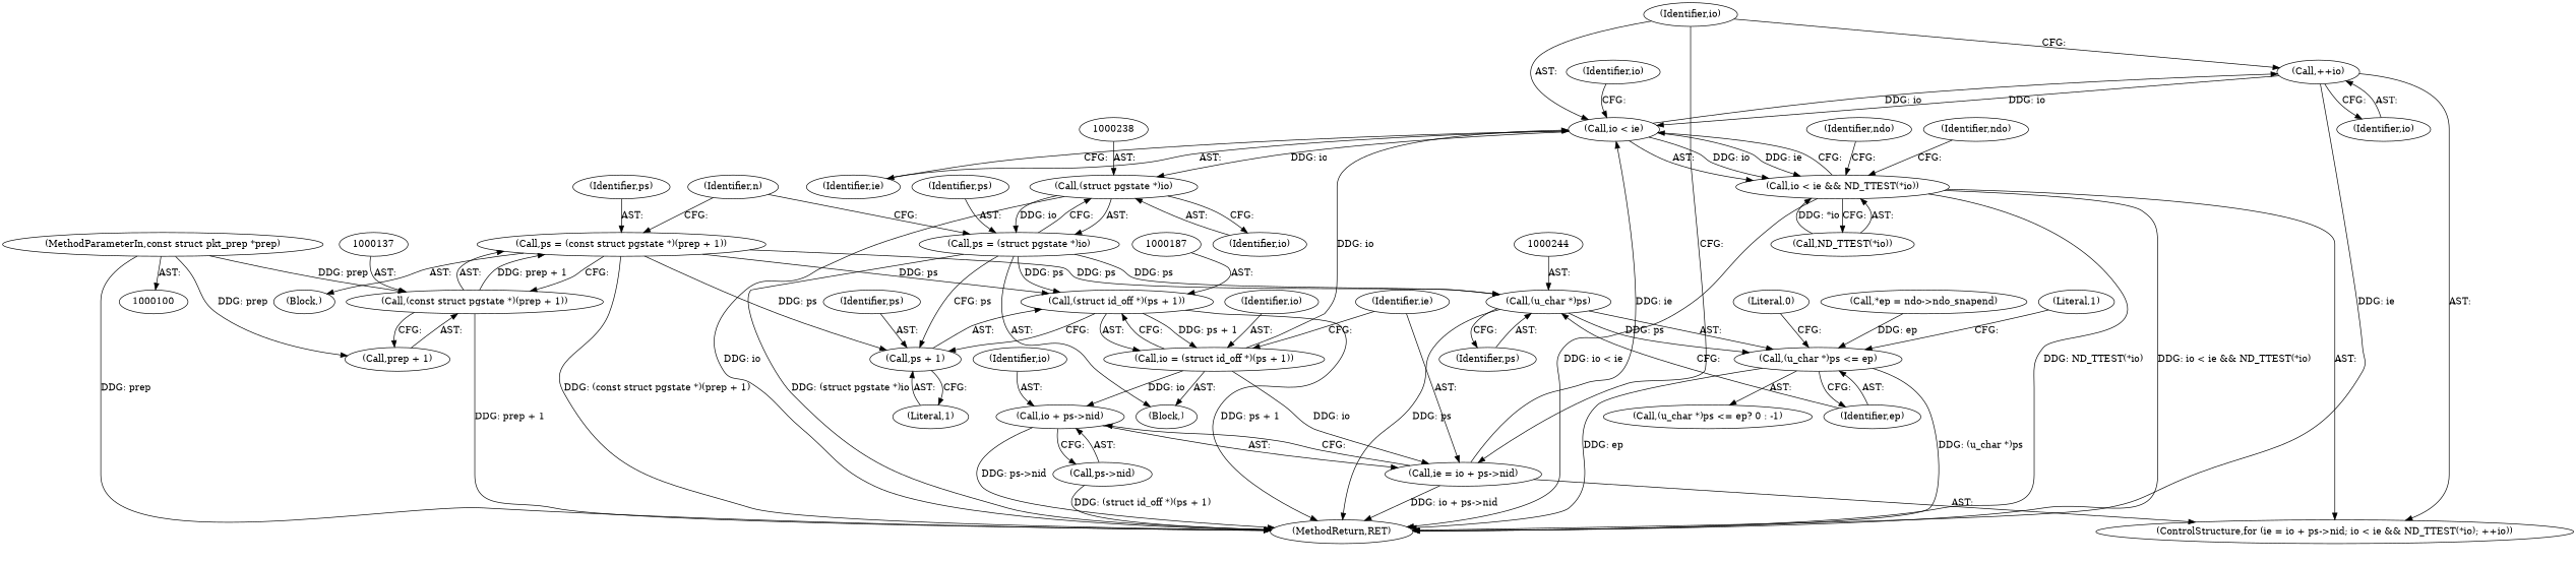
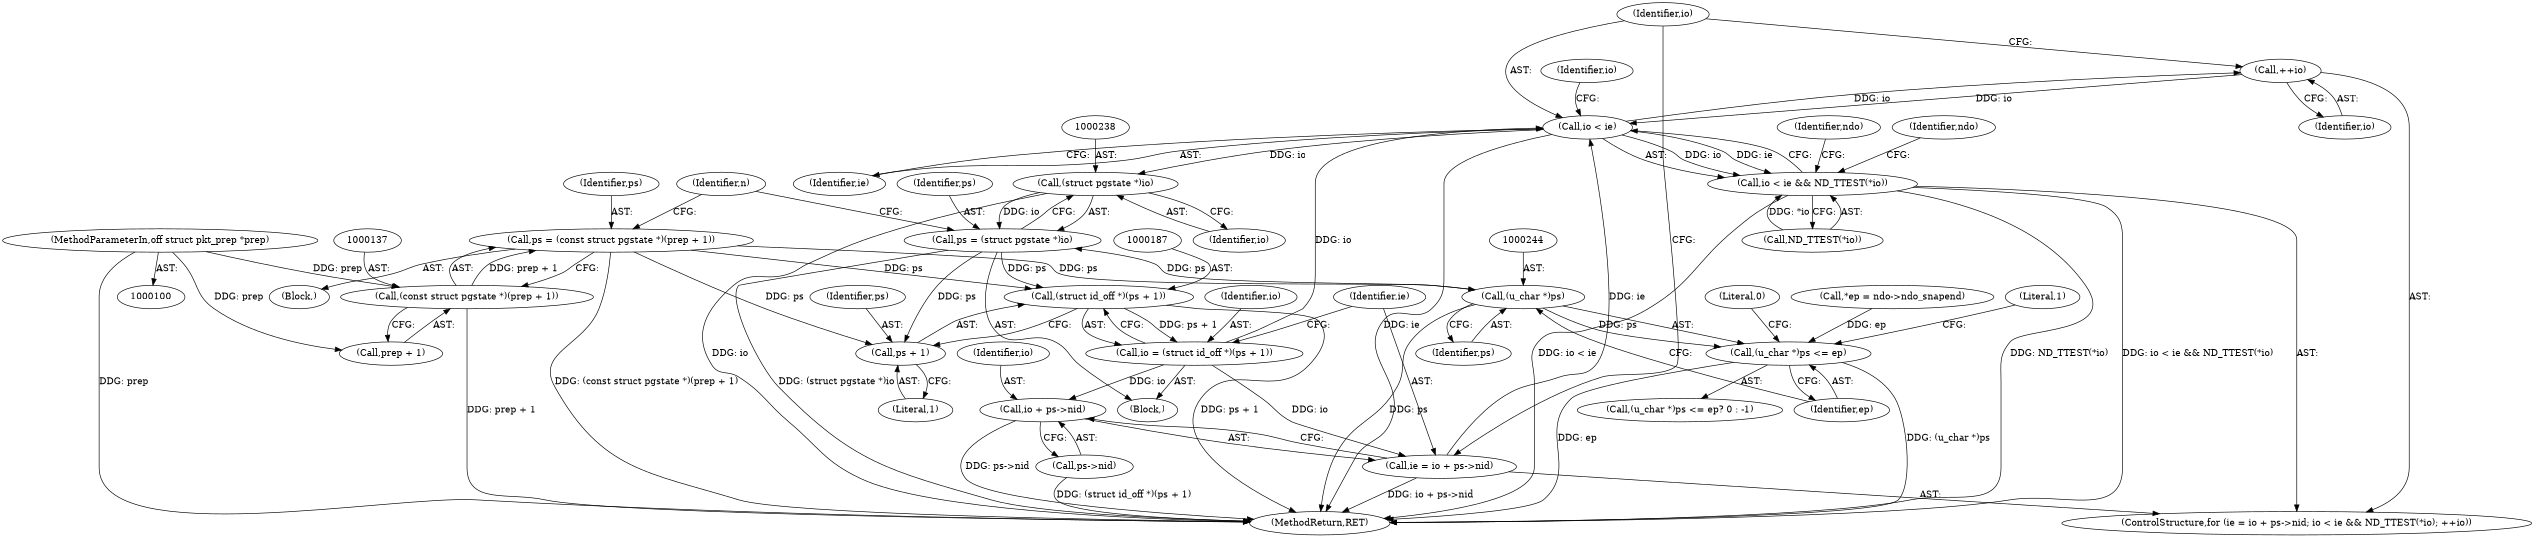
  digraph {
    n1 [label="(Call,++io)"]
    n2 [label="(Call,io < ie)"]
    n3 [label="(ControlStructure,for (ie = io + ps->nid; io < ie && ND_TTEST(*io); ++io))"]
    n4 [label="(Identifier,io)"]
    n5 [label="(Call,(struct pgstate *)io)"]
    n6 [label="(Call,io < ie && ND_TTEST(*io))"]
    n7 [label="(MethodReturn,RET)"]
    n8 [label="(Identifier,ie)"]
    n9 [label="(Call,ps = (struct pgstate *)io)"]
    n10 [label="(Identifier,io)"]
    n11 [label="(Call,ND_TTEST(*io))"]
    n12 [label="(Call,io = (struct id_off *)(ps + 1))"]
    n13 [label="(Call,(struct id_off *)(ps + 1))"]
    n14 [label="(Call,ie = io + ps->nid)"]
    n15 [label="(Call,io + ps->nid)"]
    n16 [label="(Block,)"]
    n17 [label="(Call,ps + 1)"]
    n18 [label="(Call,ps->nid)"]
    n19 [label="(Literal,1)"]
    n20 [label="(Call,(u_char *)ps)"]
    n21 [label="(Call,(u_char *)ps <= ep)"]
    n22 [label="(Identifier,ps)"]
    n23 [label="(Call,ps = (const struct pgstate *)(prep + 1))"]
    n24 [label="(Call,(const struct pgstate *)(prep + 1))"]
    n25 [label="(Block,)"]
    n26 [label="(Call,prep + 1)"]
-   n27 [label="(MethodParameterIn,const struct pkt_prep *prep)"]
+   n27 [label="(MethodParameterIn,off struct pkt_prep *prep)"]
    1000100
    n29 [label="(Call,(u_char *)ps <= ep? 0 : -1)"]
    n30 [label="(Identifier,ep)"]
    n31 [label="(Identifier,io)"]
    n32 [label="(Literal,0)"]
    n33 [label="(Identifier,n)"]
    n34 [label="(Identifier,ndo)"]
    n35 [label="(Call,*ep = ndo->ndo_snapend)"]
    n36 [label="(Identifier,io)"]
    n37 [label="(Identifier,io)"]
    n38 [label="(Identifier,ps)"]
    n39 [label="(Identifier,ps)"]
    n40 [label="(Literal,1)"]
    n41 [label="(Identifier,ndo)"]
    n42 [label="(Identifier,ps)"]
    n43 [label="(Identifier,ie)"]
    n44 [label="(Identifier,io)"]
    1000187
    1000238
    1000137
    1000244
    n1 -> n2 [label="DDG: io"]
    n1 -> n3 [label="AST: "]
    n1 -> n4 [label="CFG: "]
    n2 -> n1 [label="DDG: io"]
    n2 -> n5 [label="DDG: io"]
    n2 -> n6 [label="AST: "]
    n2 -> n6 [label="DDG: io"]
    n2 -> n6 [label="DDG: ie"]
-   n1 -> n7 [label="DDG: ie"]
+   n2 -> n7 [label="DDG: ie"]
    n2 -> n8 [label="CFG: "]
    n4 -> n1 [label="AST: "]
    n5 -> n7 [label="DDG: io"]
    n5 -> n9 [label="AST: "]
    n5 -> n9 [label="DDG: io"]
    n5 -> n10 [label="CFG: "]
    n6 -> n2 [label="CFG: "]
    n6 -> n3 [label="AST: "]
    n6 -> n7 [label="DDG: io < ie && ND_TTEST(*io)"]
    n6 -> n7 [label="DDG: io < ie"]
    n6 -> n7 [label="DDG: ND_TTEST(*io)"]
    n6 -> n11 [label="CFG: "]
    n8 -> n2 [label="AST: "]
    n9 -> n5 [label="CFG: "]
    n9 -> n7 [label="DDG: (struct pgstate *)io"]
    n9 -> n13 [label="DDG: ps"]
    n9 -> n16 [label="AST: "]
-   n9 -> n17 [label="CFG: ps"]
-   n9 -> n20 [label="DDG: ps"]
+   n9 -> n17 [label="DDG: ps"]
+   n20 -> n9 [label="DDG: ps"]
    n10 -> n5 [label="AST: "]
    n11 -> n6 [label="AST: "]
    n11 -> n6 [label="DDG: *io"]
    n12 -> n2 [label="DDG: io"]
    n12 -> n13 [label="CFG: "]
    n12 -> n14 [label="DDG: io"]
    n12 -> n15 [label="DDG: io"]
    n12 -> n16 [label="AST: "]
    n13 -> n7 [label="DDG: ps + 1"]
    n13 -> n12 [label="AST: "]
    n13 -> n12 [label="DDG: ps + 1"]
    n13 -> n17 [label="CFG: "]
    n14 -> n2 [label="DDG: ie"]
    n14 -> n3 [label="AST: "]
    n14 -> n7 [label="DDG: io + ps->nid"]
    n14 -> n15 [label="CFG: "]
    n15 -> n7 [label="DDG: ps->nid"]
    n15 -> n14 [label="AST: "]
    n15 -> n18 [label="CFG: "]
    n17 -> n13 [label="AST: "]
    n17 -> n19 [label="CFG: "]
    n18 -> n7 [label="DDG: (struct id_off *)(ps + 1)"]
    n18 -> n15 [label="AST: "]
    n19 -> n17 [label="AST: "]
    n20 -> n7 [label="DDG: ps"]
    n20 -> n21 [label="AST: "]
    n20 -> n21 [label="DDG: ps"]
    n20 -> n22 [label="CFG: "]
    n21 -> n7 [label="DDG: ep"]
    n21 -> n7 [label="DDG: (u_char *)ps"]
    n21 -> n29 [label="AST: "]
    n21 -> n30 [label="CFG: "]
    n22 -> n20 [label="AST: "]
    n23 -> n7 [label="DDG: (const struct pgstate *)(prep + 1)"]
    n23 -> n13 [label="DDG: ps"]
    n23 -> n17 [label="DDG: ps"]
    n23 -> n20 [label="DDG: ps"]
    n23 -> n24 [label="CFG: "]
    n23 -> n25 [label="AST: "]
    n24 -> n7 [label="DDG: prep + 1"]
    n24 -> n23 [label="AST: "]
    n24 -> n23 [label="DDG: prep + 1"]
    n24 -> n26 [label="CFG: "]
    n26 -> n24 [label="AST: "]
    n27 -> n7 [label="DDG: prep"]
    n27 -> n24 [label="DDG: prep"]
    n27 -> n26 [label="DDG: prep"]
    n27 -> 1000100 [label="AST: "]
    n30 -> n20 [label="CFG: "]
    n30 -> n21 [label="AST: "]
    n31 -> n15 [label="AST: "]
    n32 -> n21 [label="CFG: "]
    n33 -> n9 [label="CFG: "]
    n33 -> n23 [label="CFG: "]
    n34 -> n6 [label="CFG: "]
    n35 -> n21 [label="DDG: ep"]
    n36 -> n2 [label="CFG: "]
    n37 -> n1 [label="CFG: "]
    n37 -> n2 [label="AST: "]
    n37 -> n14 [label="CFG: "]
    n38 -> n9 [label="AST: "]
    n39 -> n17 [label="AST: "]
    n40 -> n21 [label="CFG: "]
    n41 -> n6 [label="CFG: "]
    n42 -> n23 [label="AST: "]
    n43 -> n12 [label="CFG: "]
    n43 -> n14 [label="AST: "]
    n44 -> n12 [label="AST: "]
    1000187 -> n13 [label="AST: "]
    1000238 -> n5 [label="AST: "]
    1000137 -> n24 [label="AST: "]
    1000244 -> n20 [label="AST: "]
  }
